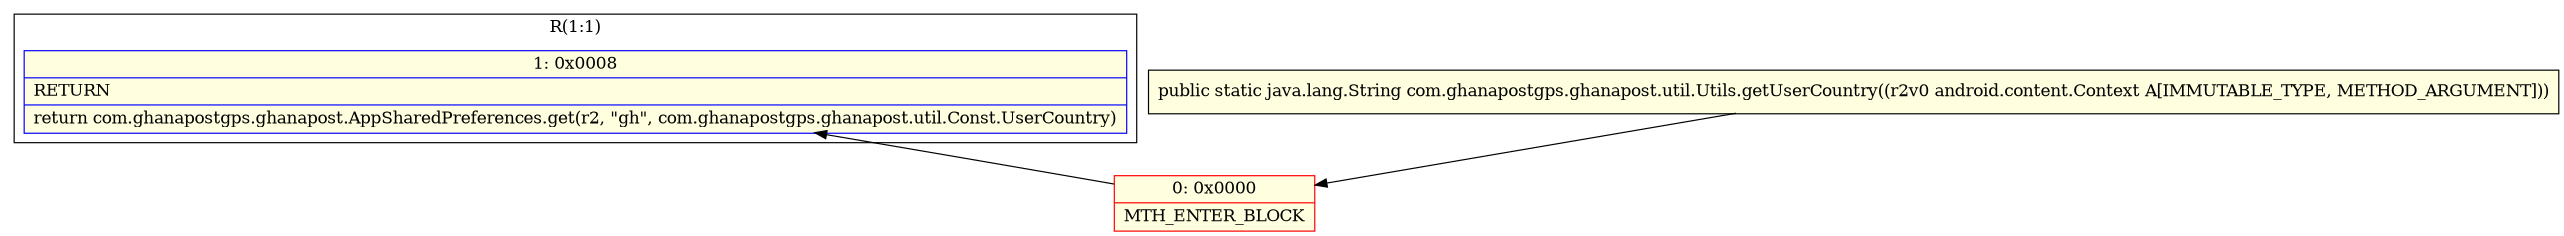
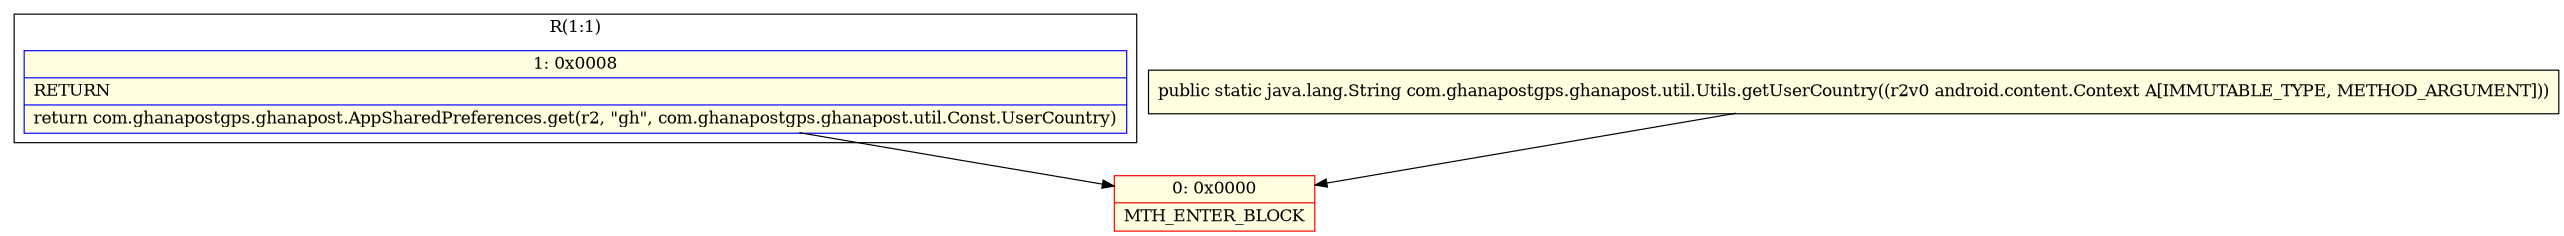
  digraph {
    node [shape=record style=filled fillcolor=lightyellow]
    n1 [color=blue label="{1\:\ 0x0008|RETURN\l|return com.ghanapostgps.ghanapost.AppSharedPreferences.get(r2, \"gh\", com.ghanapostgps.ghanapost.util.Const.UserCountry)\l}"]
    n2 [color=red label="{0\:\ 0x0000|MTH_ENTER_BLOCK\l}"]
    n3 [label="{public static java.lang.String com.ghanapostgps.ghanapost.util.Utils.getUserCountry((r2v0 android.content.Context A[IMMUTABLE_TYPE, METHOD_ARGUMENT])) }"]
    subgraph cluster_1 {
      label="R(1:1)"
      n1
    }
-   n2 -> n1
+   n1 -> n2
    n3 -> n2
  }
